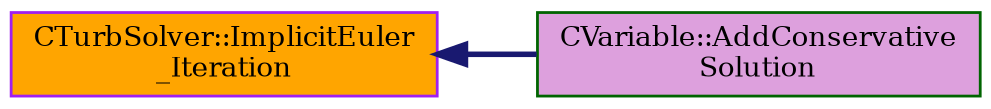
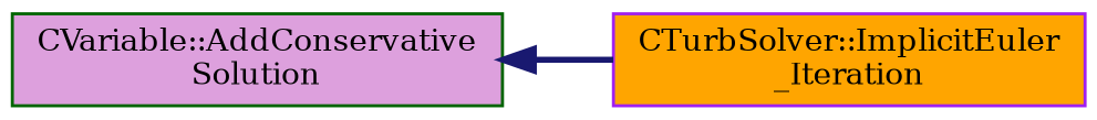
  digraph {
    rankdir=LR
    fontname="DejaVu Serif"
    node [fontname="DejaVu Serif" fontsize=10 shape=record style=filled]
    n1 [color=darkgreen fillcolor=plum fontcolor=black height=0.2 label="CVariable::AddConservative\lSolution" width=0.4]
    n2 [color=purple fillcolor=orange height=0.2 label="CTurbSolver::ImplicitEuler\l_Iteration" width=0.4]
-   n2 -> n1 [color=midnightblue dir=back fontname="DejaVu Serif" fontsize=10 labelfontname=Helvetica labelfontsize=10 style=bold]
+   n1 -> n2 [color=midnightblue dir=back fontname="DejaVu Serif" fontsize=10 labelfontname=Helvetica labelfontsize=10 style=bold]
  }
